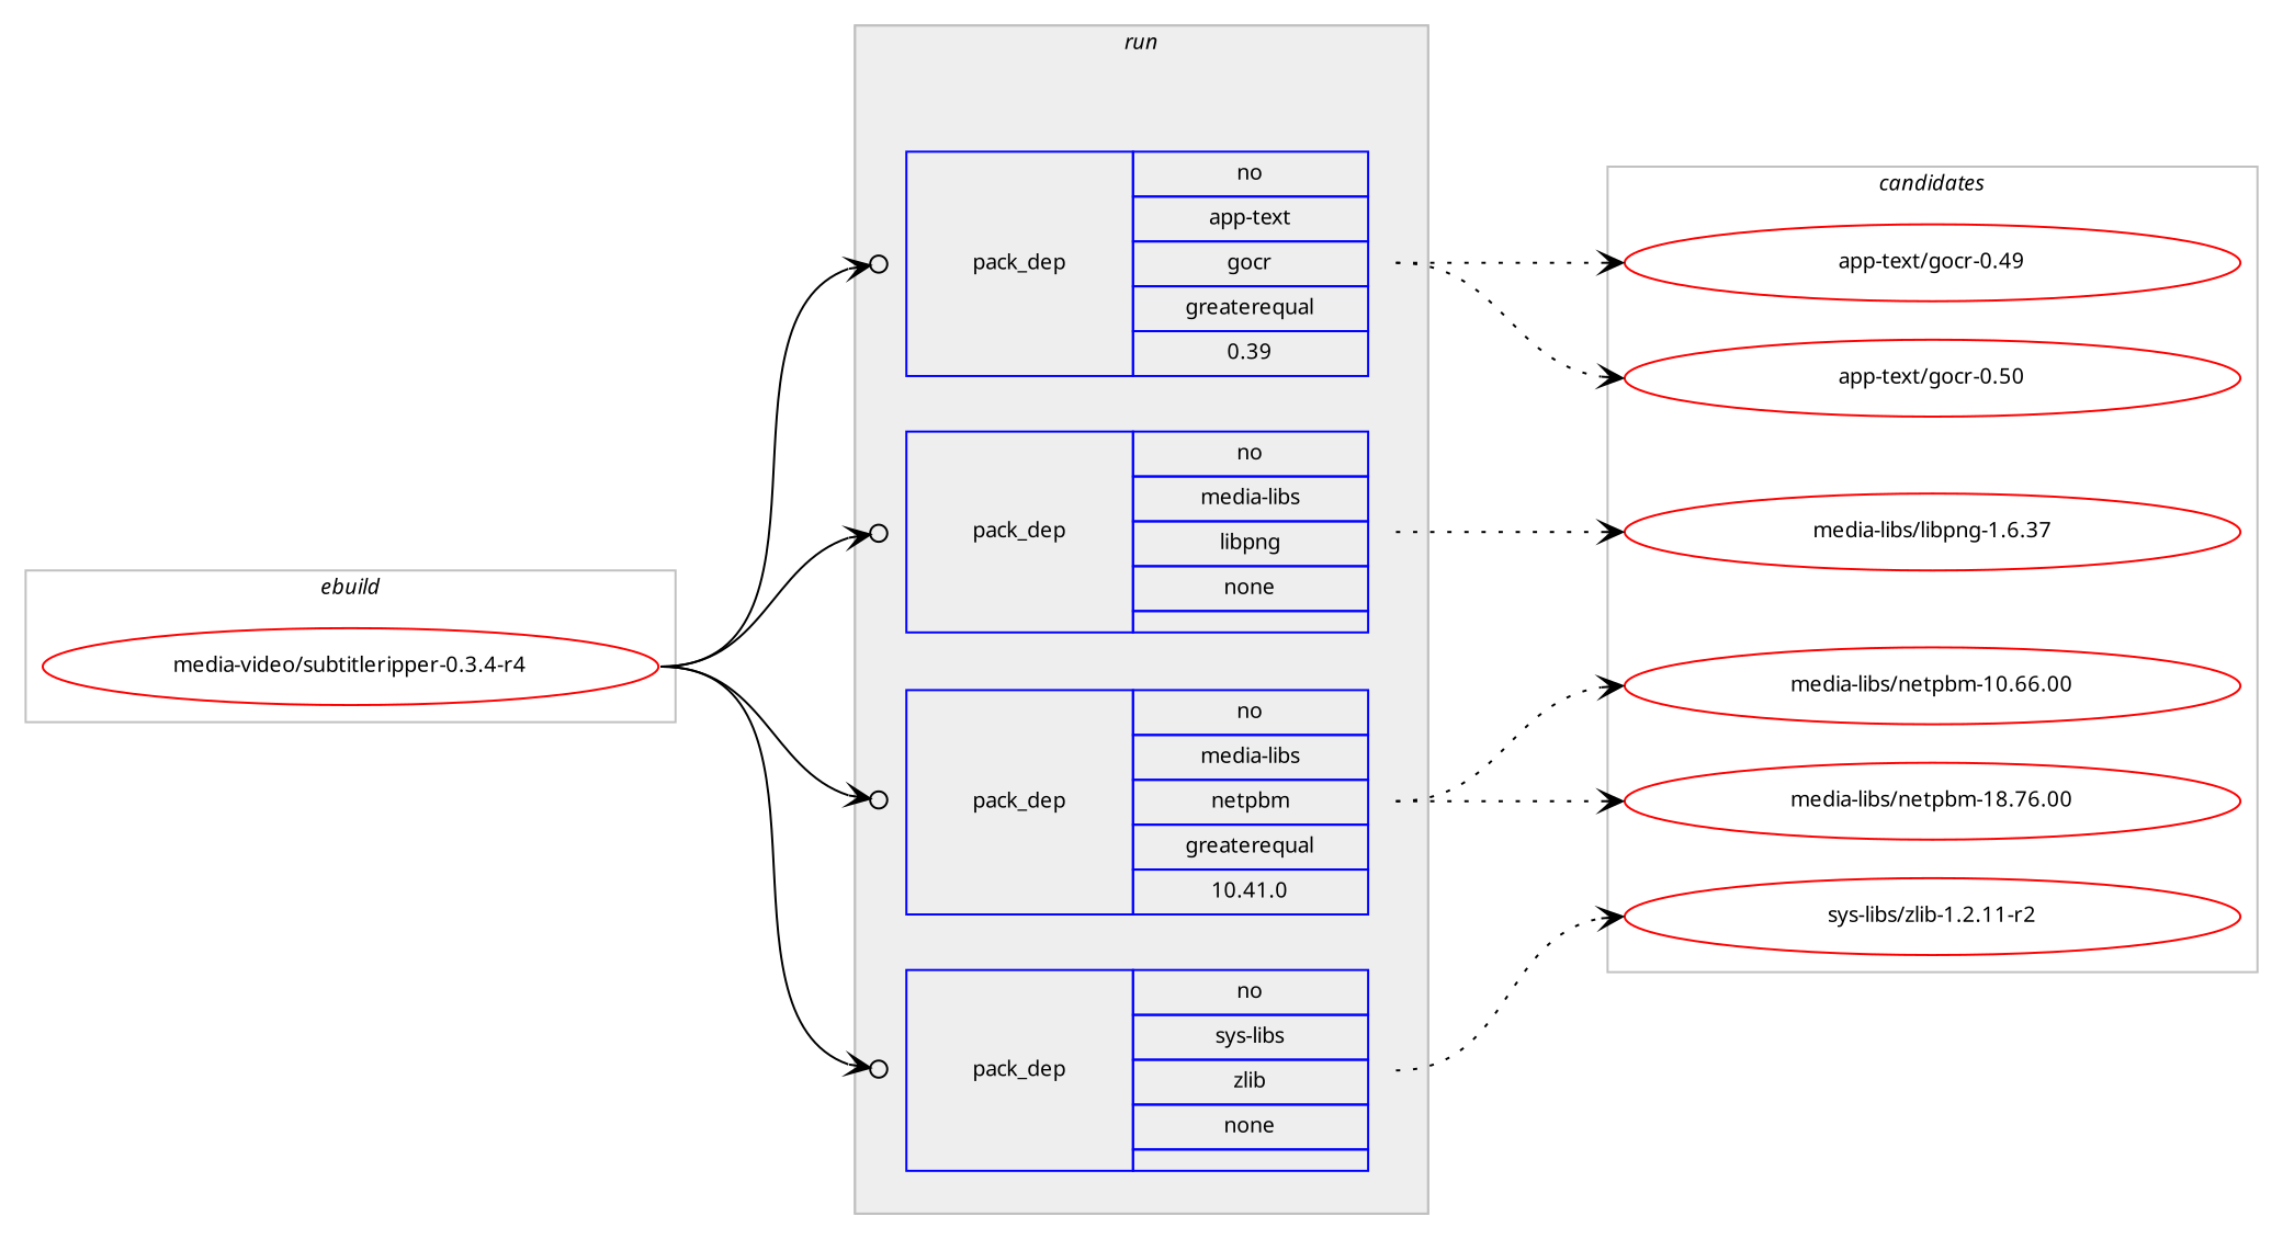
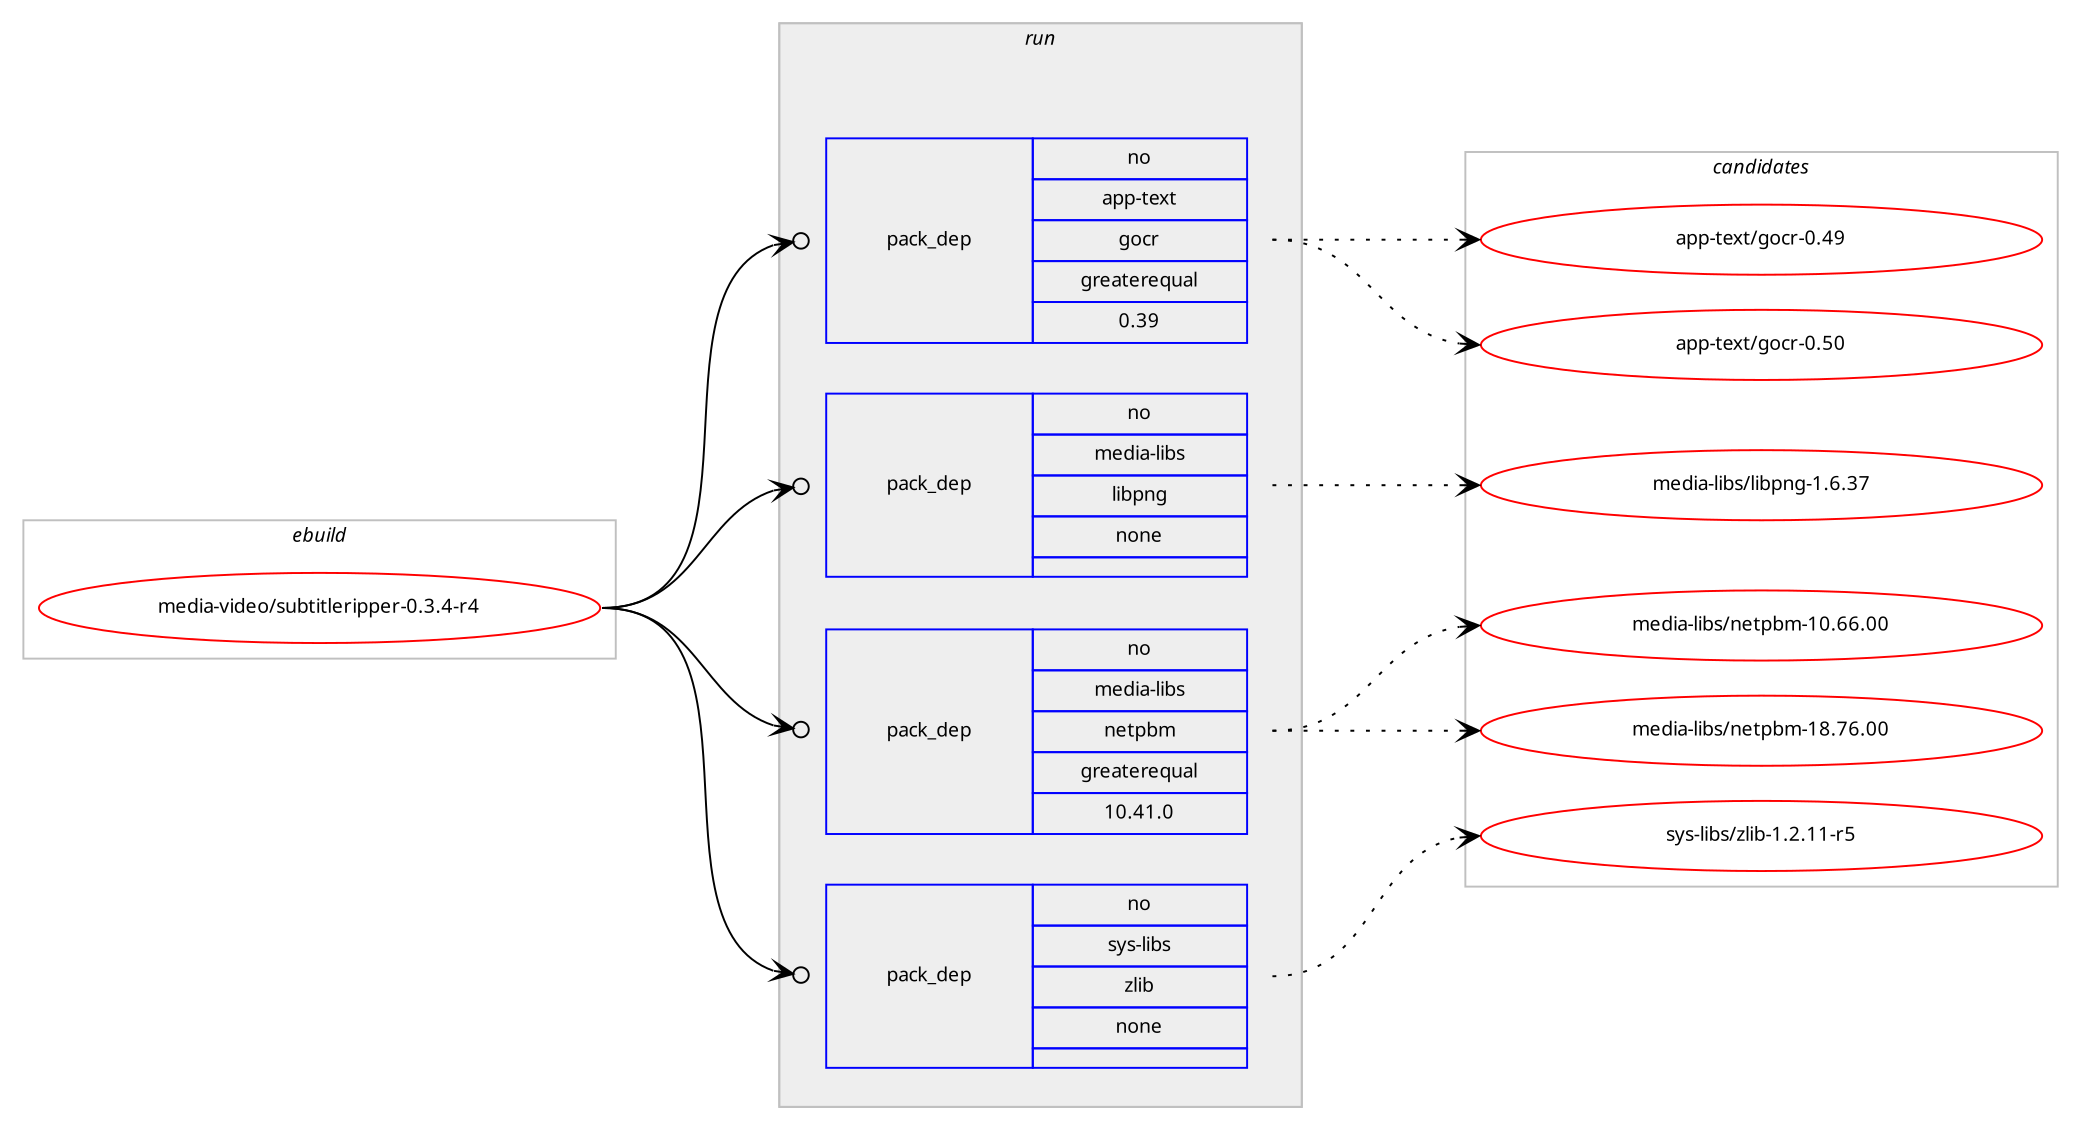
  digraph {
    compound=true
    concentrate=true
    fontname="Noto Sans"
    fontsize=10
    newrank=true
    rankdir=LR
    ranksep=1.5
    node [color=red fontname="Noto Sans" fontsize=10]
    edge [arrowhead=vee fontname="Noto Sans" headport=w style=dotted tailport=e weight=100]
    n1 [label="media-video/subtitleripper-0.3.4-r4" width=4]
    n2 [color=blue label=<<TABLE BORDER="0" CELLBORDER="1" CELLSPACING="0" CELLPADDING="4" WIDTH="220"><TR><TD ROWSPAN="6" CELLPADDING="30">pack_dep</TD></TR><TR><TD WIDTH="110">no</TD></TR><TR><TD>app-text</TD></TR><TR><TD>gocr</TD></TR><TR><TD>greaterequal</TD></TR><TR><TD>0.39</TD></TR></TABLE>> shape=none]
    n3 [color=blue label=<<TABLE BORDER="0" CELLBORDER="1" CELLSPACING="0" CELLPADDING="4" WIDTH="220"><TR><TD ROWSPAN="6" CELLPADDING="30">pack_dep</TD></TR><TR><TD WIDTH="110">no</TD></TR><TR><TD>media-libs</TD></TR><TR><TD>libpng</TD></TR><TR><TD>none</TD></TR><TR><TD></TD></TR></TABLE>> shape=none]
    n4 [color=blue label=<<TABLE BORDER="0" CELLBORDER="1" CELLSPACING="0" CELLPADDING="4" WIDTH="220"><TR><TD ROWSPAN="6" CELLPADDING="30">pack_dep</TD></TR><TR><TD WIDTH="110">no</TD></TR><TR><TD>media-libs</TD></TR><TR><TD>netpbm</TD></TR><TR><TD>greaterequal</TD></TR><TR><TD>10.41.0</TD></TR></TABLE>> shape=none]
    n5 [color=blue label=<<TABLE BORDER="0" CELLBORDER="1" CELLSPACING="0" CELLPADDING="4" WIDTH="220"><TR><TD ROWSPAN="6" CELLPADDING="30">pack_dep</TD></TR><TR><TD WIDTH="110">no</TD></TR><TR><TD>sys-libs</TD></TR><TR><TD>zlib</TD></TR><TR><TD>none</TD></TR><TR><TD></TD></TR></TABLE>> shape=none]
    n6 [label="app-text/gocr-0.49" width=4]
    n7 [label="app-text/gocr-0.50" width=4]
    n8 [label="media-libs/libpng-1.6.37" width=4]
    n9 [label="media-libs/netpbm-10.66.00" width=4]
    n10 [label="media-libs/netpbm-18.76.00" width=4]
-   n11 [label="sys-libs/zlib-1.2.11-r2" width=4]
+   n11 [label="sys-libs/zlib-1.2.11-r5" width=4]
    subgraph cluster_1 {
      color=gray
      label=<<i>ebuild</i>>
      rank=same
      n1
    }
    subgraph cluster_2 {
      color=gray
      label=<<i>dependencies</i>>
      subgraph cluster_3 {
        color=gray
        fillcolor="#eeeeee"
        label=<<i>compile</i>>
        style=filled
      }
      subgraph cluster_4 {
        color=gray
        fillcolor="#eeeeee"
        label=<<i>compile and run</i>>
        style=filled
        subgraph sub_5 {
          color=gray
          fillcolor="#eeeeee"
          label=<<i>compile and run</i>>
          style=filled
          n2
        }
        subgraph sub_6 {
          color=gray
          fillcolor="#eeeeee"
          label=<<i>compile and run</i>>
          style=filled
          n3
        }
        subgraph sub_7 {
          color=gray
          fillcolor="#eeeeee"
          label=<<i>compile and run</i>>
          style=filled
          n4
        }
        subgraph sub_8 {
          color=gray
          fillcolor="#eeeeee"
          label=<<i>compile and run</i>>
          style=filled
          n5
        }
      }
      subgraph cluster_9 {
        color=gray
        fillcolor="#eeeeee"
        label=<<i>run</i>>
        style=filled
      }
    }
    subgraph cluster_10 {
      color=gray
      label=<<i>candidates</i>>
      rank=same
      subgraph sub_11 {
        color=black
        label=<<i>candidates</i>>
        nodesep=1
        rank=same
        n6
        n7
      }
      subgraph sub_12 {
        color=black
        label=<<i>candidates</i>>
        nodesep=1
        rank=same
        n8
      }
      subgraph sub_13 {
        color=black
        label=<<i>candidates</i>>
        nodesep=1
        rank=same
        n9
        n10
      }
      subgraph sub_14 {
        color=black
        label=<<i>candidates</i>>
        nodesep=1
        rank=same
        n11
      }
    }
    n1 -> n2 [arrowhead=odotvee style=solid weight=20]
    n1 -> n3 [arrowhead=odotvee style=solid weight=20]
    n1 -> n4 [arrowhead=odotvee style=solid weight=20]
    n1 -> n5 [arrowhead=odotvee style=solid weight=20]
    n2 -> n6
    n2 -> n7
    n3 -> n8
    n4 -> n9
    n4 -> n10
    n5 -> n11
  }
